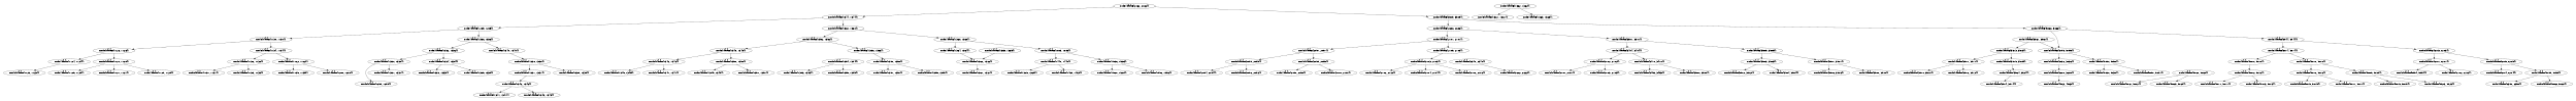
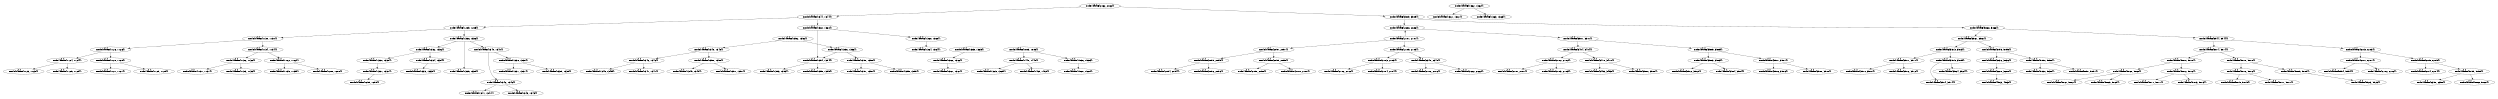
  digraph {
    n1 [label="Node{data=[2062, 2062]}"]
    n2 [label="Node{data=[1344, 1344]}"]
    n3 [label="Node{data=[3509, 3509]}"]
    n4 [label="Node{data=[1285, 1285]}"]
    n5 [label="Node{data=[1360, 1360]}"]
    n6 [label="Node{data=[2686, 2686]}"]
    n7 [label="Node{data=[5866, 5866]}"]
    n8 [label="Node{data=[1130, 1130]}"]
    n9 [label="Node{data=[1336, 1336]}"]
    n10 [label="Node{data=[1352, 1352]}"]
    n11 [label="Node{data=[1368, 1368]}"]
    n12 [label="Node{data=[1126, 1126]}"]
    n13 [label="Node{data=[1134, 1134]}"]
    n14 [label="Node{data=[1332, 1332]}"]
    n15 [label="Node{data=[1340, 1340]}"]
    n16 [label="Node{data=[1124, 1124]}"]
    n17 [label="Node{data=[1128, 1128]}"]
    n18 [label="Node{data=[1132, 1132]}"]
    n19 [label="Node{data=[1162, 1162]}"]
    n20 [label="Node{data=[1123, 1123]}"]
    n21 [label="Node{data=[1125, 1125]}"]
    n22 [label="Node{data=[1127, 1127]}"]
    n23 [label="Node{data=[1129, 1129]}"]
    n24 [label="Node{data=[1131, 1131]}"]
    n25 [label="Node{data=[1133, 1133]}"]
    n26 [label="Node{data=[1135, 1135]}"]
    n27 [label="Node{data=[1280, 1280]}"]
    n28 [label="Node{data=[1330, 1330]}"]
    n29 [label="Node{data=[1334, 1334]}"]
    n30 [label="Node{data=[1338, 1338]}"]
    n31 [label="Node{data=[1342, 1342]}"]
    n32 [label="Node{data=[1299, 1299]}"]
    n33 [label="Node{data=[1331, 1331]}"]
    n34 [label="Node{data=[1333, 1333]}"]
    n35 [label="Node{data=[1335, 1335]}"]
    n36 [label="Node{data=[1337, 1337]}"]
    n37 [label="Node{data=[1339, 1339]}"]
    n38 [label="Node{data=[1341, 1341]}"]
    n39 [label="Node{data=[1343, 1343]}"]
    n40 [label="Node{data=[1348, 1348]}"]
    n41 [label="Node{data=[1356, 1356]}"]
    n42 [label="Node{data=[1364, 1364]}"]
    n43 [label="Node{data=[1885, 1885]}"]
    n44 [label="Node{data=[1346, 1346]}"]
    n45 [label="Node{data=[1350, 1350]}"]
    n46 [label="Node{data=[1354, 1354]}"]
    n47 [label="Node{data=[1358, 1358]}"]
    n48 [label="Node{data=[1345, 1345]}"]
    n49 [label="Node{data=[1347, 1347]}"]
    n50 [label="Node{data=[1349, 1349]}"]
    n51 [label="Node{data=[1351, 1351]}"]
    n52 [label="Node{data=[1353, 1353]}"]
    n53 [label="Node{data=[1355, 1355]}"]
    n54 [label="Node{data=[1357, 1357]}"]
    n55 [label="Node{data=[1359, 1359]}"]
    n56 [label="Node{data=[1366, 1366]}"]
    n57 [label="Node{data=[1448, 1448]}"]
    n58 [label="Node{data=[1936, 1936]}"]
    n59 [label="Node{data=[1362, 1362]}"]
    n60 [label="Node{data=[1361, 1361]}"]
    n61 [label="Node{data=[1363, 1363]}"]
    n62 [label="Node{data=[1367, 1367]}"]
    n63 [label="Node{data=[1365, 1365]}"]
    n64 [label="Node{data=[1369, 1369]}"]
    n65 [label="Node{data=[1469, 1469]}"]
    n66 [label="Node{data=[1920, 1920]}"]
-   n67 [label="Node{data=[1996, 1996]}"]
    n68 [label="Node{data=[2101, 2101]}"]
    n69 [label="Node{data=[3501, 3501]}"]
    n70 [label="Node{data=[3561, 3561]}"]
    n71 [label="Node{data=[5944, 5944]}"]
    n72 [label="Node{data=[2097, 2097]}"]
    n73 [label="Node{data=[2105, 2105]}"]
    n74 [label="Node{data=[3404, 3404]}"]
    n75 [label="Node{data=[3505, 3505]}"]
    n76 [label="Node{data=[2095, 2095]}"]
    n77 [label="Node{data=[2099, 2099]}"]
    n78 [label="Node{data=[2103, 2103]}"]
    n79 [label="Node{data=[2348, 2348]}"]
    n80 [label="Node{data=[2094, 2094]}"]
    n81 [label="Node{data=[2096, 2096]}"]
    n82 [label="Node{data=[2098, 2098]}"]
    n83 [label="Node{data=[2100, 2100]}"]
    n84 [label="Node{data=[2102, 2102]}"]
    n85 [label="Node{data=[2104, 2104]}"]
    n86 [label="Node{data=[2106, 2106]}"]
    n87 [label="Node{data=[2662, 2662]}"]
    n88 [label="Node{data=[2782, 2782]}"]
    n89 [label="Node{data=[3470, 3470]}"]
    n90 [label="Node{data=[3503, 3503]}"]
    n91 [label="Node{data=[3507, 3507]}"]
    n92 [label="Node{data=[2781, 2781]}"]
    n93 [label="Node{data=[2783, 2783]}"]
    n94 [label="Node{data=[3453, 3453]}"]
    n95 [label="Node{data=[3500, 3500]}"]
    n96 [label="Node{data=[3502, 3502]}"]
    n97 [label="Node{data=[3504, 3504]}"]
    n98 [label="Node{data=[3506, 3506]}"]
    n99 [label="Node{data=[3508, 3508]}"]
    n100 [label="Node{data=[3513, 3513]}"]
    n101 [label="Node{data=[5795, 5795]}"]
    n102 [label="Node{data=[5874, 5874]}"]
    n103 [label="Node{data=[6103, 6103]}"]
    n104 [label="Node{data=[3511, 3511]}"]
    n105 [label="Node{data=[3515, 3515]}"]
    n106 [label="Node{data=[3836, 3836]}"]
    n107 [label="Node{data=[5850, 5850]}"]
    n108 [label="Node{data=[3510, 3510]}"]
    n109 [label="Node{data=[3512, 3512]}"]
    n110 [label="Node{data=[3514, 3514]}"]
    n111 [label="Node{data=[3524, 3524]}"]
    n112 [label="Node{data=[3688, 3688]}"]
    n113 [label="Node{data=[5830, 5830]}"]
    n114 [label="Node{data=[5857, 5857]}"]
    n115 [label="Node{data=[4963, 4963]}"]
    n116 [label="Node{data=[5870, 5870]}"]
    n117 [label="Node{data=[5878, 5878]}"]
    n118 [label="Node{data=[6101, 6101]}"]
    n119 [label="Node{data=[6109, 6109]}"]
    n120 [label="Node{data=[5868, 5868]}"]
    n121 [label="Node{data=[5872, 5872]}"]
    n122 [label="Node{data=[5876, 5876]}"]
    n123 [label="Node{data=[5889, 5889]}"]
    n124 [label="Node{data=[5867, 5867]}"]
    n125 [label="Node{data=[5869, 5869]}"]
    n126 [label="Node{data=[5871, 5871]}"]
    n127 [label="Node{data=[5873, 5873]}"]
    n128 [label="Node{data=[5875, 5875]}"]
    n129 [label="Node{data=[5877, 5877]}"]
-   n130 [label="Node{data=[5879, 5879]}"]
    n131 [label="Node{data=[5923, 5923]}"]
    n132 [label="Node{data=[5954, 5954]}"]
    n133 [label="Node{data=[6102, 6102]}"]
    n134 [label="Node{data=[6104, 6104]}"]
    n135 [label="Node{data=[9059, 9059]}"]
    n136 [label="Node{data=[6358, 6358]}"]
    n137 [label="Node{data=[9068, 9068]}"]
    n1 -> n2
    n1 -> n3
    n2 -> n4
    n2 -> n5
    n3 -> n6
    n3 -> n7
    n4 -> n8
    n4 -> n9
-   n5 -> n10
+   n5 -> n46
    n5 -> n11
-   n6 -> n68
+   n68 -> n6
    n6 -> n69
-   n7 -> n101
+   n7 -> n70
    n7 -> n71
    n8 -> n12
    n8 -> n13
    n9 -> n14
    n9 -> n15
    n10 -> n40
    n10 -> n41
    n11 -> n42
-   n11 -> n43
    n12 -> n16
    n12 -> n17
    n13 -> n18
    n13 -> n19
    n14 -> n28
    n14 -> n29
    n15 -> n30
-   n36 -> n31
+   n15 -> n31
    n16 -> n20
-   n17 -> n21
+   n16 -> n21
    n17 -> n22
    n17 -> n23
    n18 -> n24
    n18 -> n25
    n19 -> n26
    n19 -> n27
-   n28 -> n32
+   n33 -> n32
    n28 -> n33
    n29 -> n34
-   n29 -> n35
+   n9 -> n35
    n30 -> n36
    n30 -> n37
    n31 -> n38
    n31 -> n39
    n40 -> n44
    n40 -> n45
+   n41 -> n46
    n41 -> n47
-   n42 -> n56
    n43 -> n57
    n43 -> n58
    n44 -> n48
    n44 -> n49
    n45 -> n50
    n45 -> n51
    n46 -> n52
    n46 -> n53
    n47 -> n54
    n47 -> n55
    n56 -> n62
    n57 -> n64
    n57 -> n65
    n58 -> n66
-   n58 -> n67
    n59 -> n60
    n59 -> n61
    n63 -> n56
    n68 -> n72
    n68 -> n73
    n69 -> n74
    n69 -> n75
    n70 -> n100
    n70 -> n101
    n71 -> n102
    n71 -> n103
    n72 -> n76
    n72 -> n77
    n73 -> n78
+   n73 -> n79
    n74 -> n88
    n74 -> n89
    n75 -> n90
    n75 -> n91
    n76 -> n80
    n76 -> n81
    n77 -> n82
    n77 -> n83
    n78 -> n84
    n78 -> n85
-   n78 -> n86
+   n79 -> n86
    n79 -> n87
    n88 -> n92
    n88 -> n93
    n89 -> n94
    n89 -> n95
    n90 -> n96
    n90 -> n97
    n91 -> n98
    n91 -> n99
    n100 -> n104
    n100 -> n105
    n101 -> n106
    n101 -> n107
    n102 -> n116
    n102 -> n117
    n103 -> n118
    n103 -> n119
    n104 -> n108
    n104 -> n109
-   n111 -> n110
+   n105 -> n110
    n105 -> n111
    n106 -> n112
    n107 -> n113
    n107 -> n114
    n112 -> n115
+   n116 -> n120
    n116 -> n121
    n117 -> n122
    n117 -> n123
    n118 -> n132
    n118 -> n133
    n119 -> n134
    n119 -> n135
    n120 -> n124
    n120 -> n125
    n121 -> n126
    n121 -> n127
    n122 -> n128
    n122 -> n129
-   n123 -> n130
    n123 -> n131
    n135 -> n136
    n135 -> n137
  }
